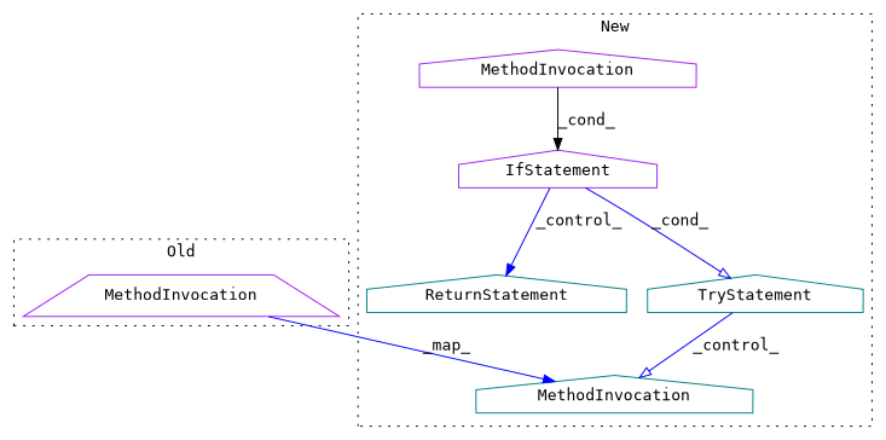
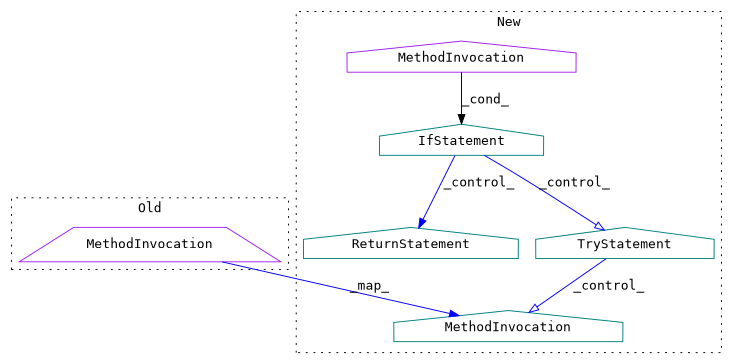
  digraph {
    fontname="DejaVu Sans Mono"
    node [a=32 color=purple fontname="DejaVu Sans Mono" l=18 shape=house]
    edge [arrowhead=normal color=blue fontname="DejaVu Sans Mono"]
-   n1 [a=25 l="4,2" label=IfStatement s="1896,1908"]
+   n1 [a=25 color=teal l="4,2" label=IfStatement s="1896,1908"]
    n2 [color=teal label=MethodInvocation s=2164]
    n3 [l=8 label=MethodInvocation s=1900]
    n4 [a=41 color=teal l=7 label=ReturnStatement s=1918]
    n5 [a=54 color=teal l=4 label=TryStatement s=2143]
    n6 [label=MethodInvocation s=1689 shape=trapezium]
    subgraph cluster_1 {
      label=New
      style=dotted
      n1
      n2
      n3
      n4
      n5
    }
    subgraph cluster_2 {
      label=Old
      style=dotted
      n6
    }
    n1 -> n4 [label=_control_]
-   n1 -> n5 [arrowhead=onormal label=_cond_]
+   n1 -> n5 [arrowhead=onormal label=_control_]
    n3 -> n1 [color=black label=_cond_]
    n5 -> n2 [arrowhead=onormal label=_control_]
    n6 -> n2 [label=_map_]
  }
